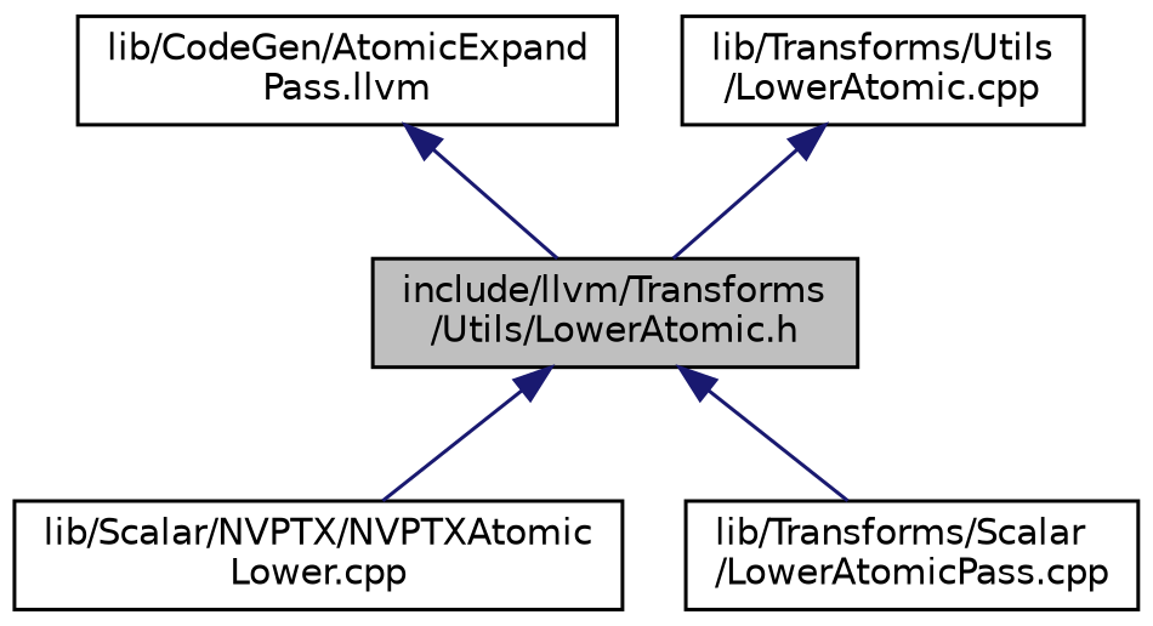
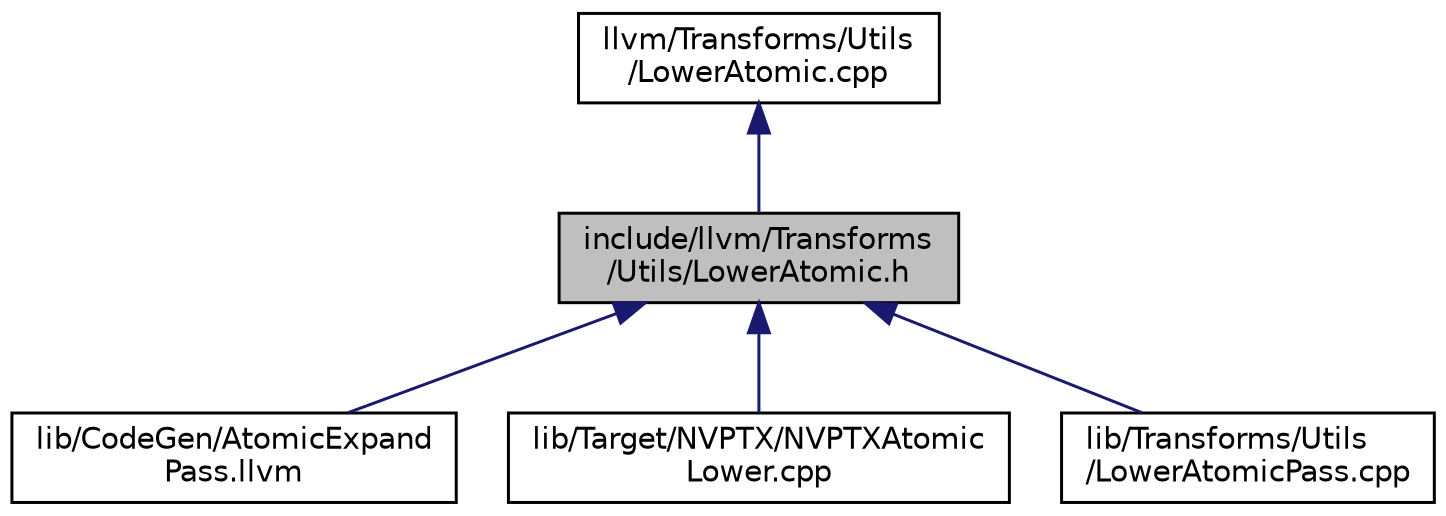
  digraph {
    node [color=black fontname=Helvetica fontsize=10 shape=record]
    edge [color=midnightblue dir=back fontname=Helvetica fontsize=10 labelfontname=Helvetica labelfontsize=10 style=solid]
    n1 [fillcolor=grey75 fontcolor=black height=0.2 label="include/llvm/Transforms\l/Utils/LowerAtomic.h" style=filled width=0.4]
    n2 [height=0.2 label="lib/CodeGen/AtomicExpand\lPass.llvm" width=0.4]
-   n3 [height=0.2 label="lib/Scalar/NVPTX/NVPTXAtomic\lLower.cpp" width=0.4]
-   n4 [height=0.2 label="lib/Transforms/Scalar\l/LowerAtomicPass.cpp" width=0.4]
-   n5 [height=0.2 label="lib/Transforms/Utils\l/LowerAtomic.cpp" width=0.4]
-   n2 -> n1
+   n3 [height=0.2 label="lib/Target/NVPTX/NVPTXAtomic\lLower.cpp" width=0.4]
+   n4 [height=0.2 label="lib/Transforms/Utils\l/LowerAtomicPass.cpp" width=0.4]
+   n5 [height=0.2 label="llvm/Transforms/Utils\l/LowerAtomic.cpp" width=0.4]
+   n1 -> n2
    n1 -> n3
    n1 -> n4
    n5 -> n1
  }
